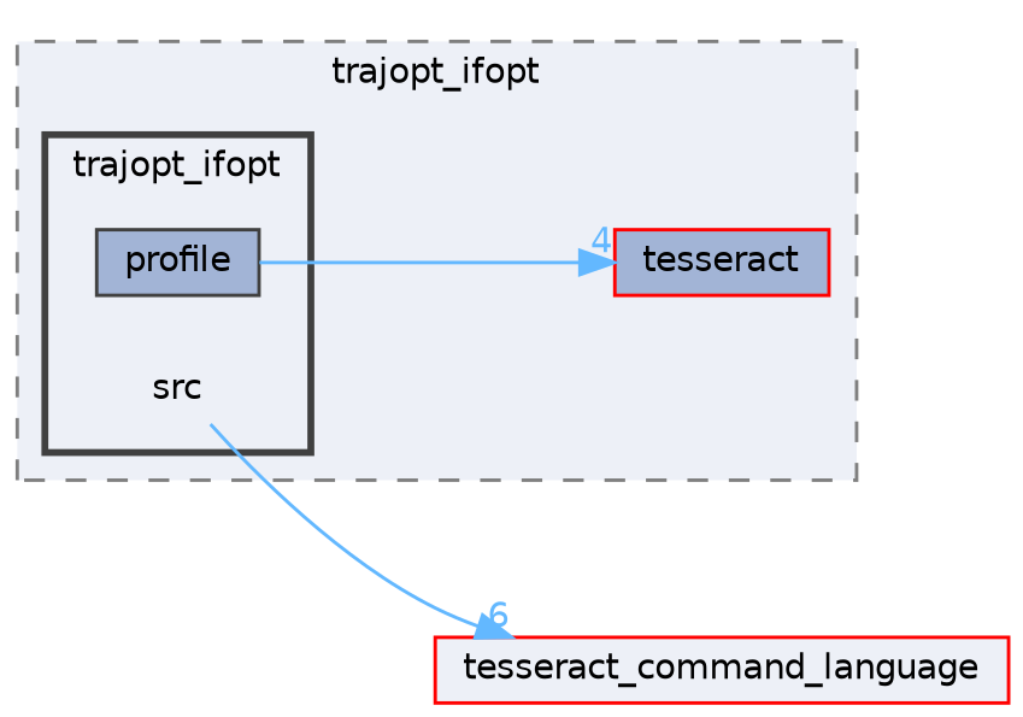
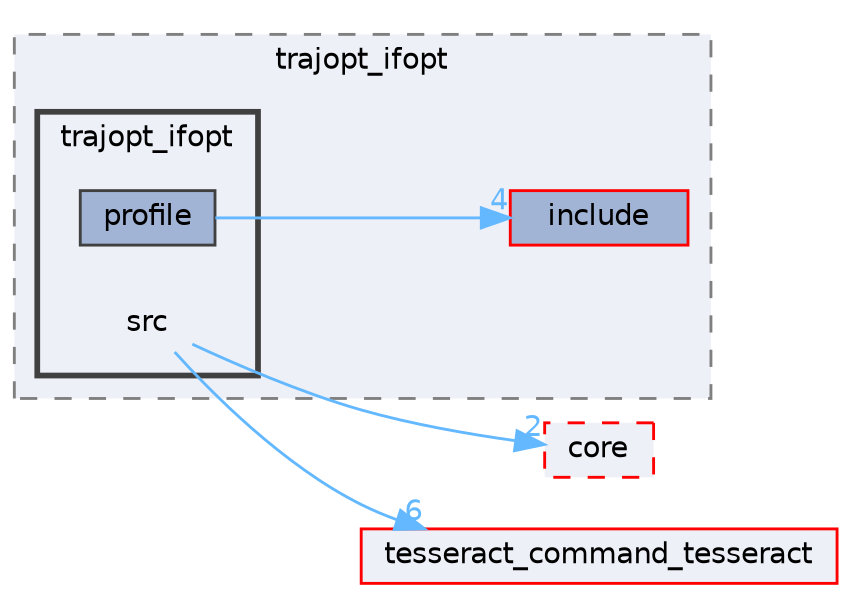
  digraph {
    compound=true
    rankdir=LR
    node [fontname=Helvetica fontsize=10 shape=box color=red fillcolor="#a2b4d6" style=filled]
    edge [color=steelblue1 fontcolor=steelblue1 fontname=Helvetica fontsize=10 labeldistance=1.5 labelfontname=Helvetica labelfontsize=10]
    n1 [height=0.2 label=src shape=plaintext width=0.4 color="" fillcolor="" style=""]
    n2 [color=grey25 height=0.2 label=profile width=0.4]
-   n3 [height=0.2 label=tesseract width=0.4]
-   n5 [fillcolor="#edf0f7" height=0.2 label=tesseract_command_language width=0.4]
+   n3 [height=0.2 label=include width=0.4]
+   n4 [fillcolor="#edf0f7" height=0.2 label=core style="filled,dashed" width=0.4]
+   n5 [fillcolor="#edf0f7" height=0.2 label=tesseract_command_tesseract width=0.4]
    subgraph cluster_1 {
      bgcolor="#edf0f7"
      fontname=Helvetica
      fontsize=10
      label=trajopt_ifopt
      pencolor=grey50
      style="filled,dashed"
      n3
      subgraph cluster_2 {
        bgcolor="#edf0f7"
        fontname=Helvetica
        fontsize=10
        label=trajopt_ifopt
        pencolor=grey25
        style="filled,bold"
        n1
        n2
      }
    }
+   n1 -> n4 [headlabel=2]
    n1 -> n5 [headlabel=6]
    n2 -> n3 [headlabel=4]
  }
